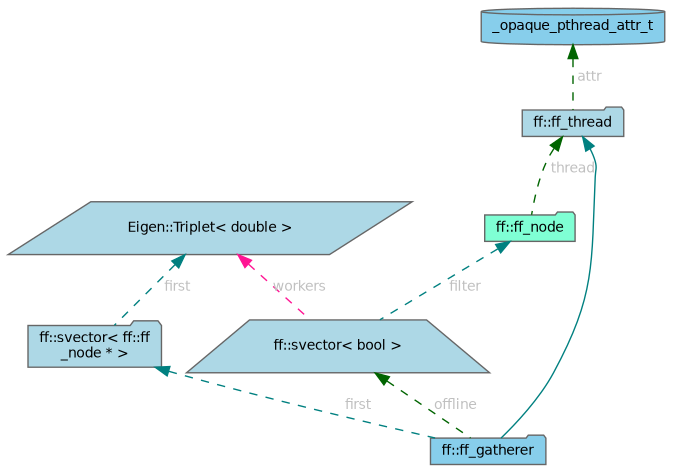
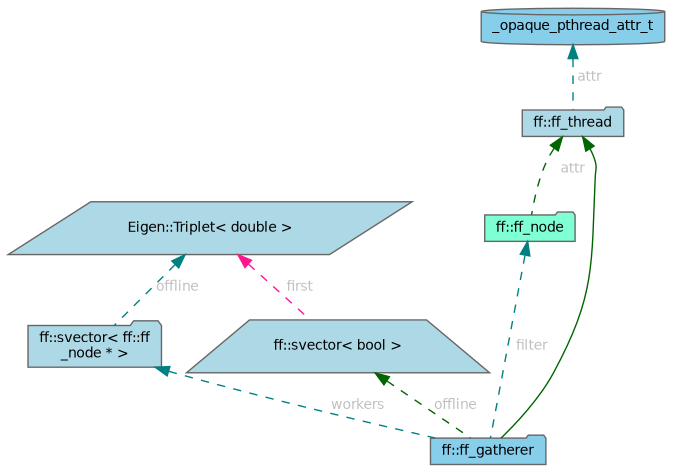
  digraph {
    node [color=gray40 fillcolor=lightblue fontname=Helvetica fontsize=10 shape=folder style=filled]
    edge [color=teal dir=back fontname=Helvetica fontsize=10 labelfontname=Helvetica labelfontsize=10 style=dashed fontcolor=grey]
    n1 [fillcolor=skyblue height=0.2 label="ff::ff_gatherer" width=0.4]
    n2 [height=0.2 label="ff::ff_thread" width=0.4]
    n3 [fillcolor=aquamarine height=0.2 label="ff::ff_node" width=0.4]
    n4 [fillcolor=skyblue height=0.2 label=_opaque_pthread_attr_t shape=cylinder width=0.4]
    n5 [height=0.2 label="ff::svector\< ff::ff\l_node * \>" width=0.4]
    n6 [height=0.2 label="Eigen::Triplet\< double \>" shape=parallelogram width=0.4]
    n7 [height=0.2 label="ff::svector\< bool \>" shape=trapezium width=0.4]
-   n2 -> n1 [style=solid fontcolor=""]
-   n2 -> n3 [color=darkgreen label=" thread"]
-   n3 -> n7 [label=" filter"]
-   n4 -> n2 [color=darkgreen label=" attr"]
-   n5 -> n1 [label=" first"]
-   n6 -> n5 [label=" first"]
-   n6 -> n7 [color=deeppink label=" workers"]
+   n2 -> n1 [color=darkgreen style=solid fontcolor=""]
+   n2 -> n3 [color=darkgreen label=" attr"]
+   n3 -> n1 [label=" filter"]
+   n4 -> n2 [label=" attr"]
+   n5 -> n1 [label=" workers"]
+   n6 -> n5 [label=" offline"]
+   n6 -> n7 [color=deeppink label=" first"]
    n7 -> n1 [color=darkgreen label=" offline"]
  }
